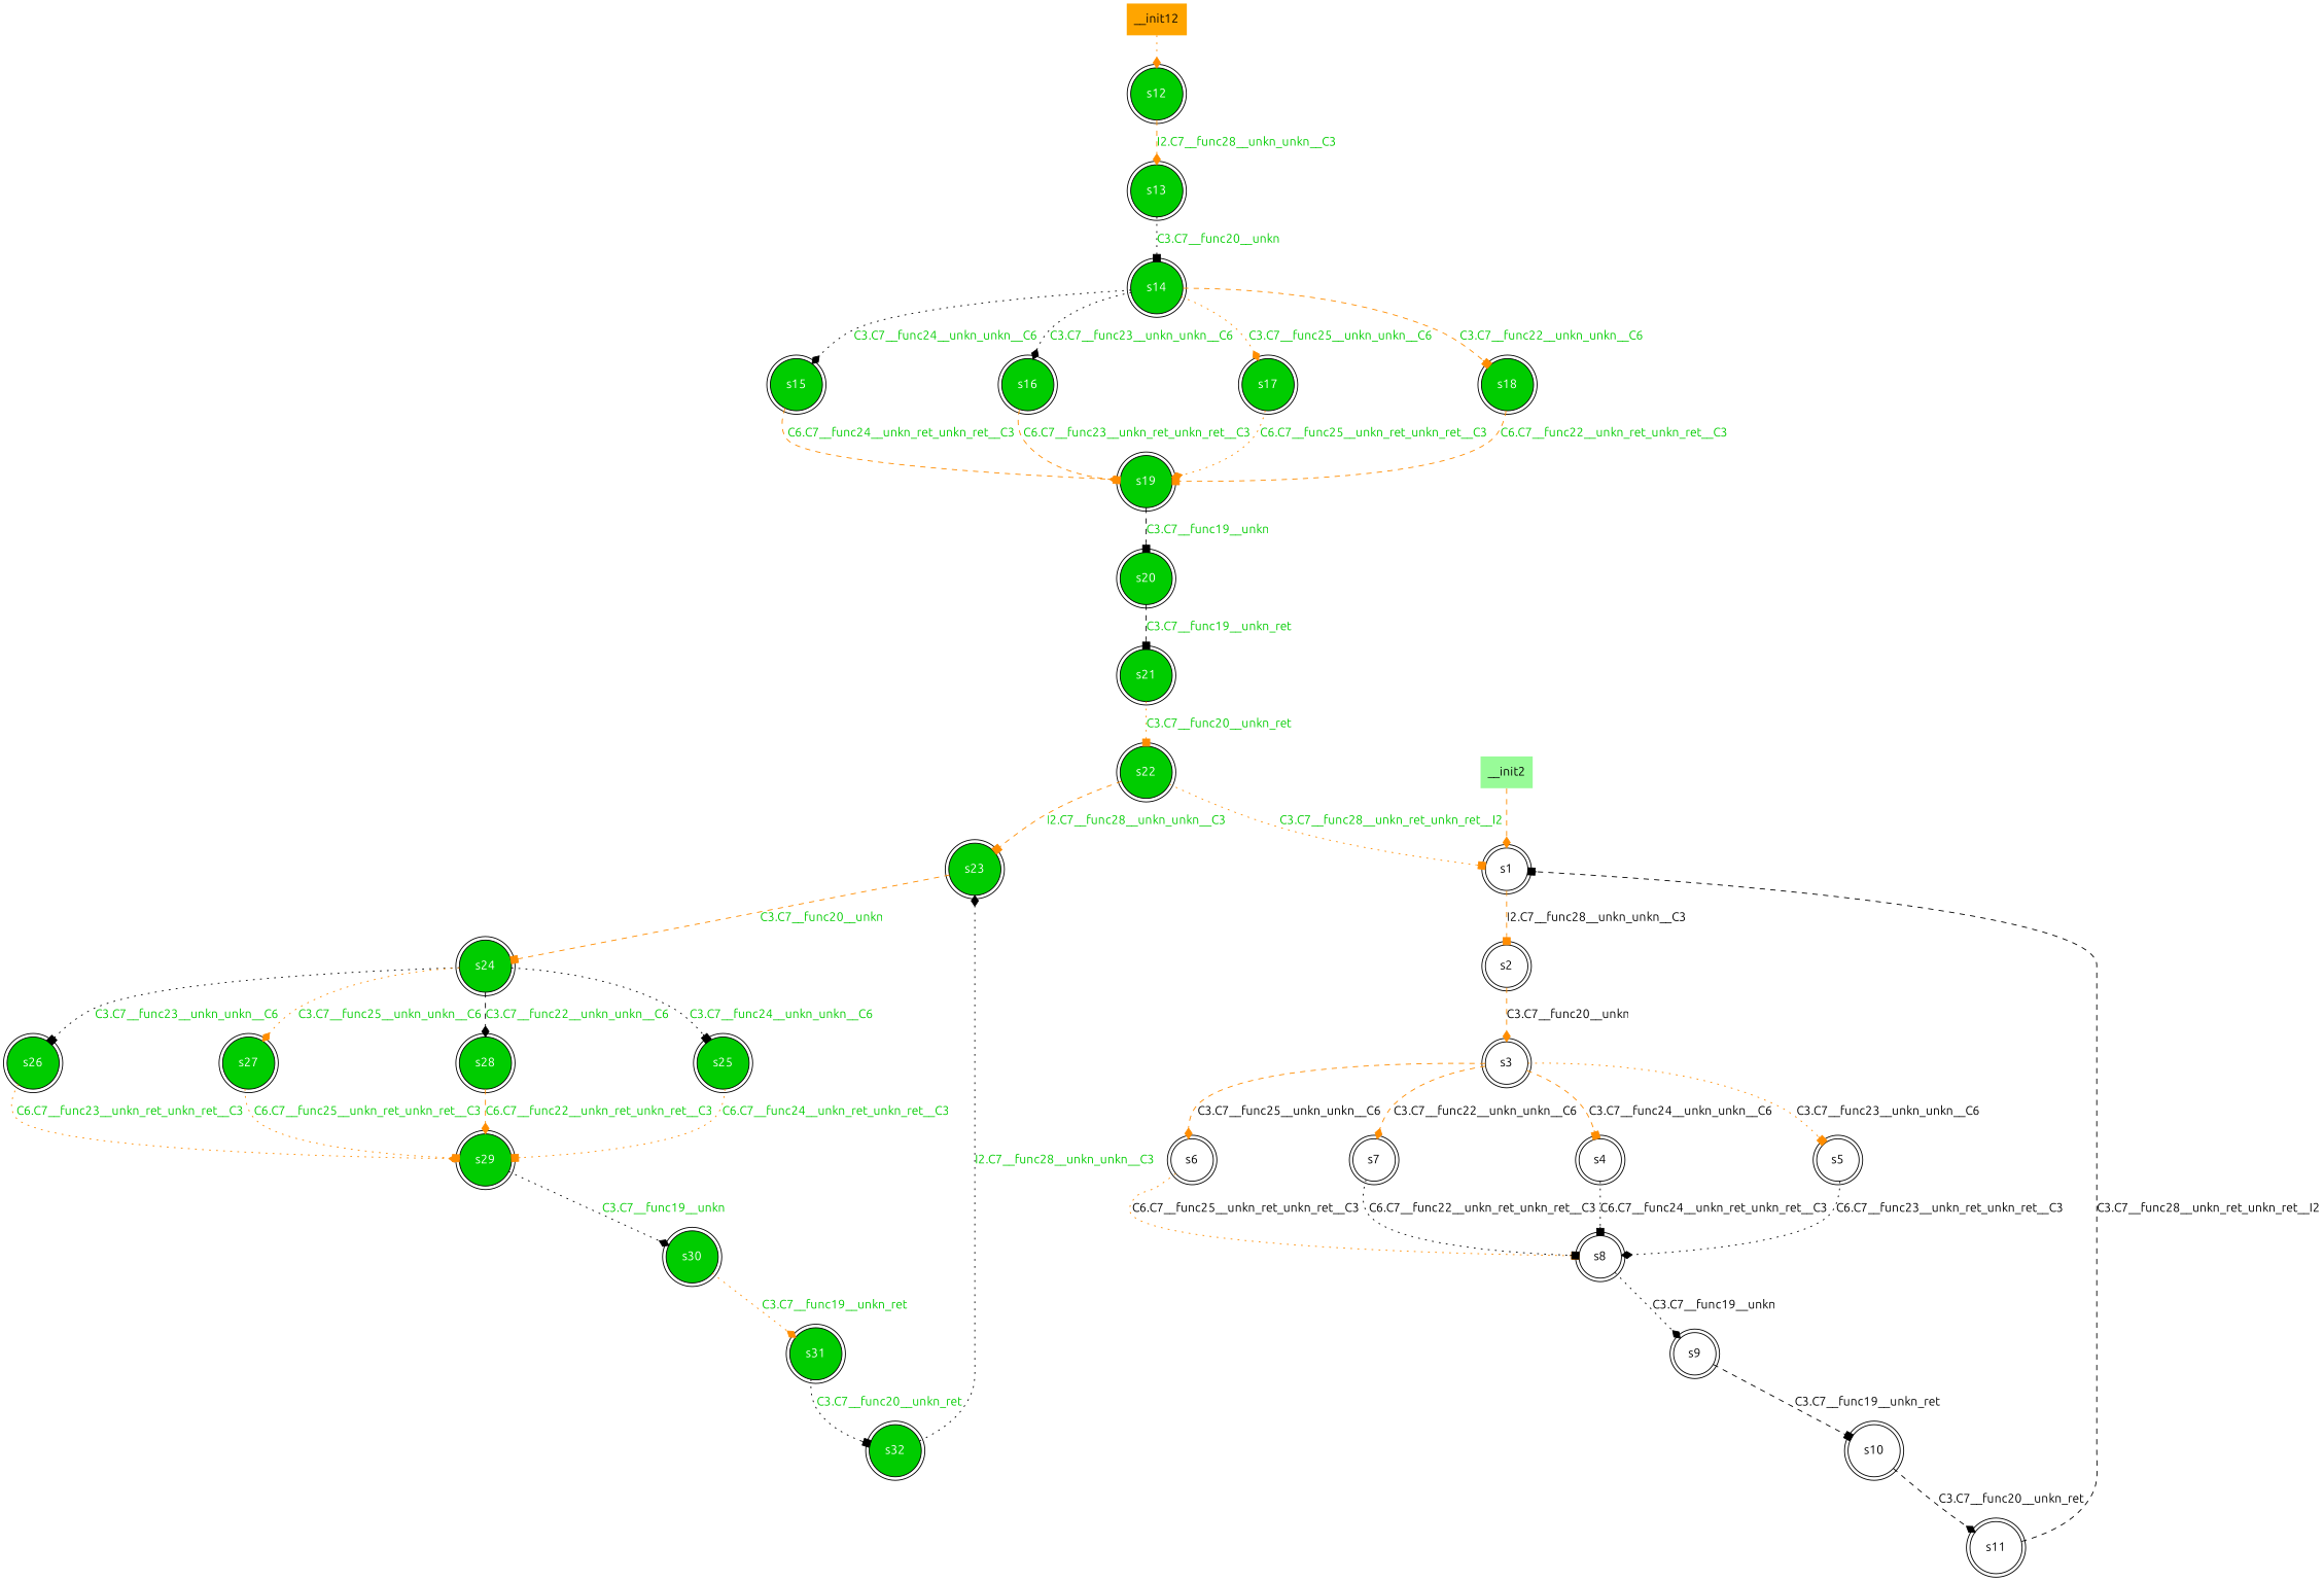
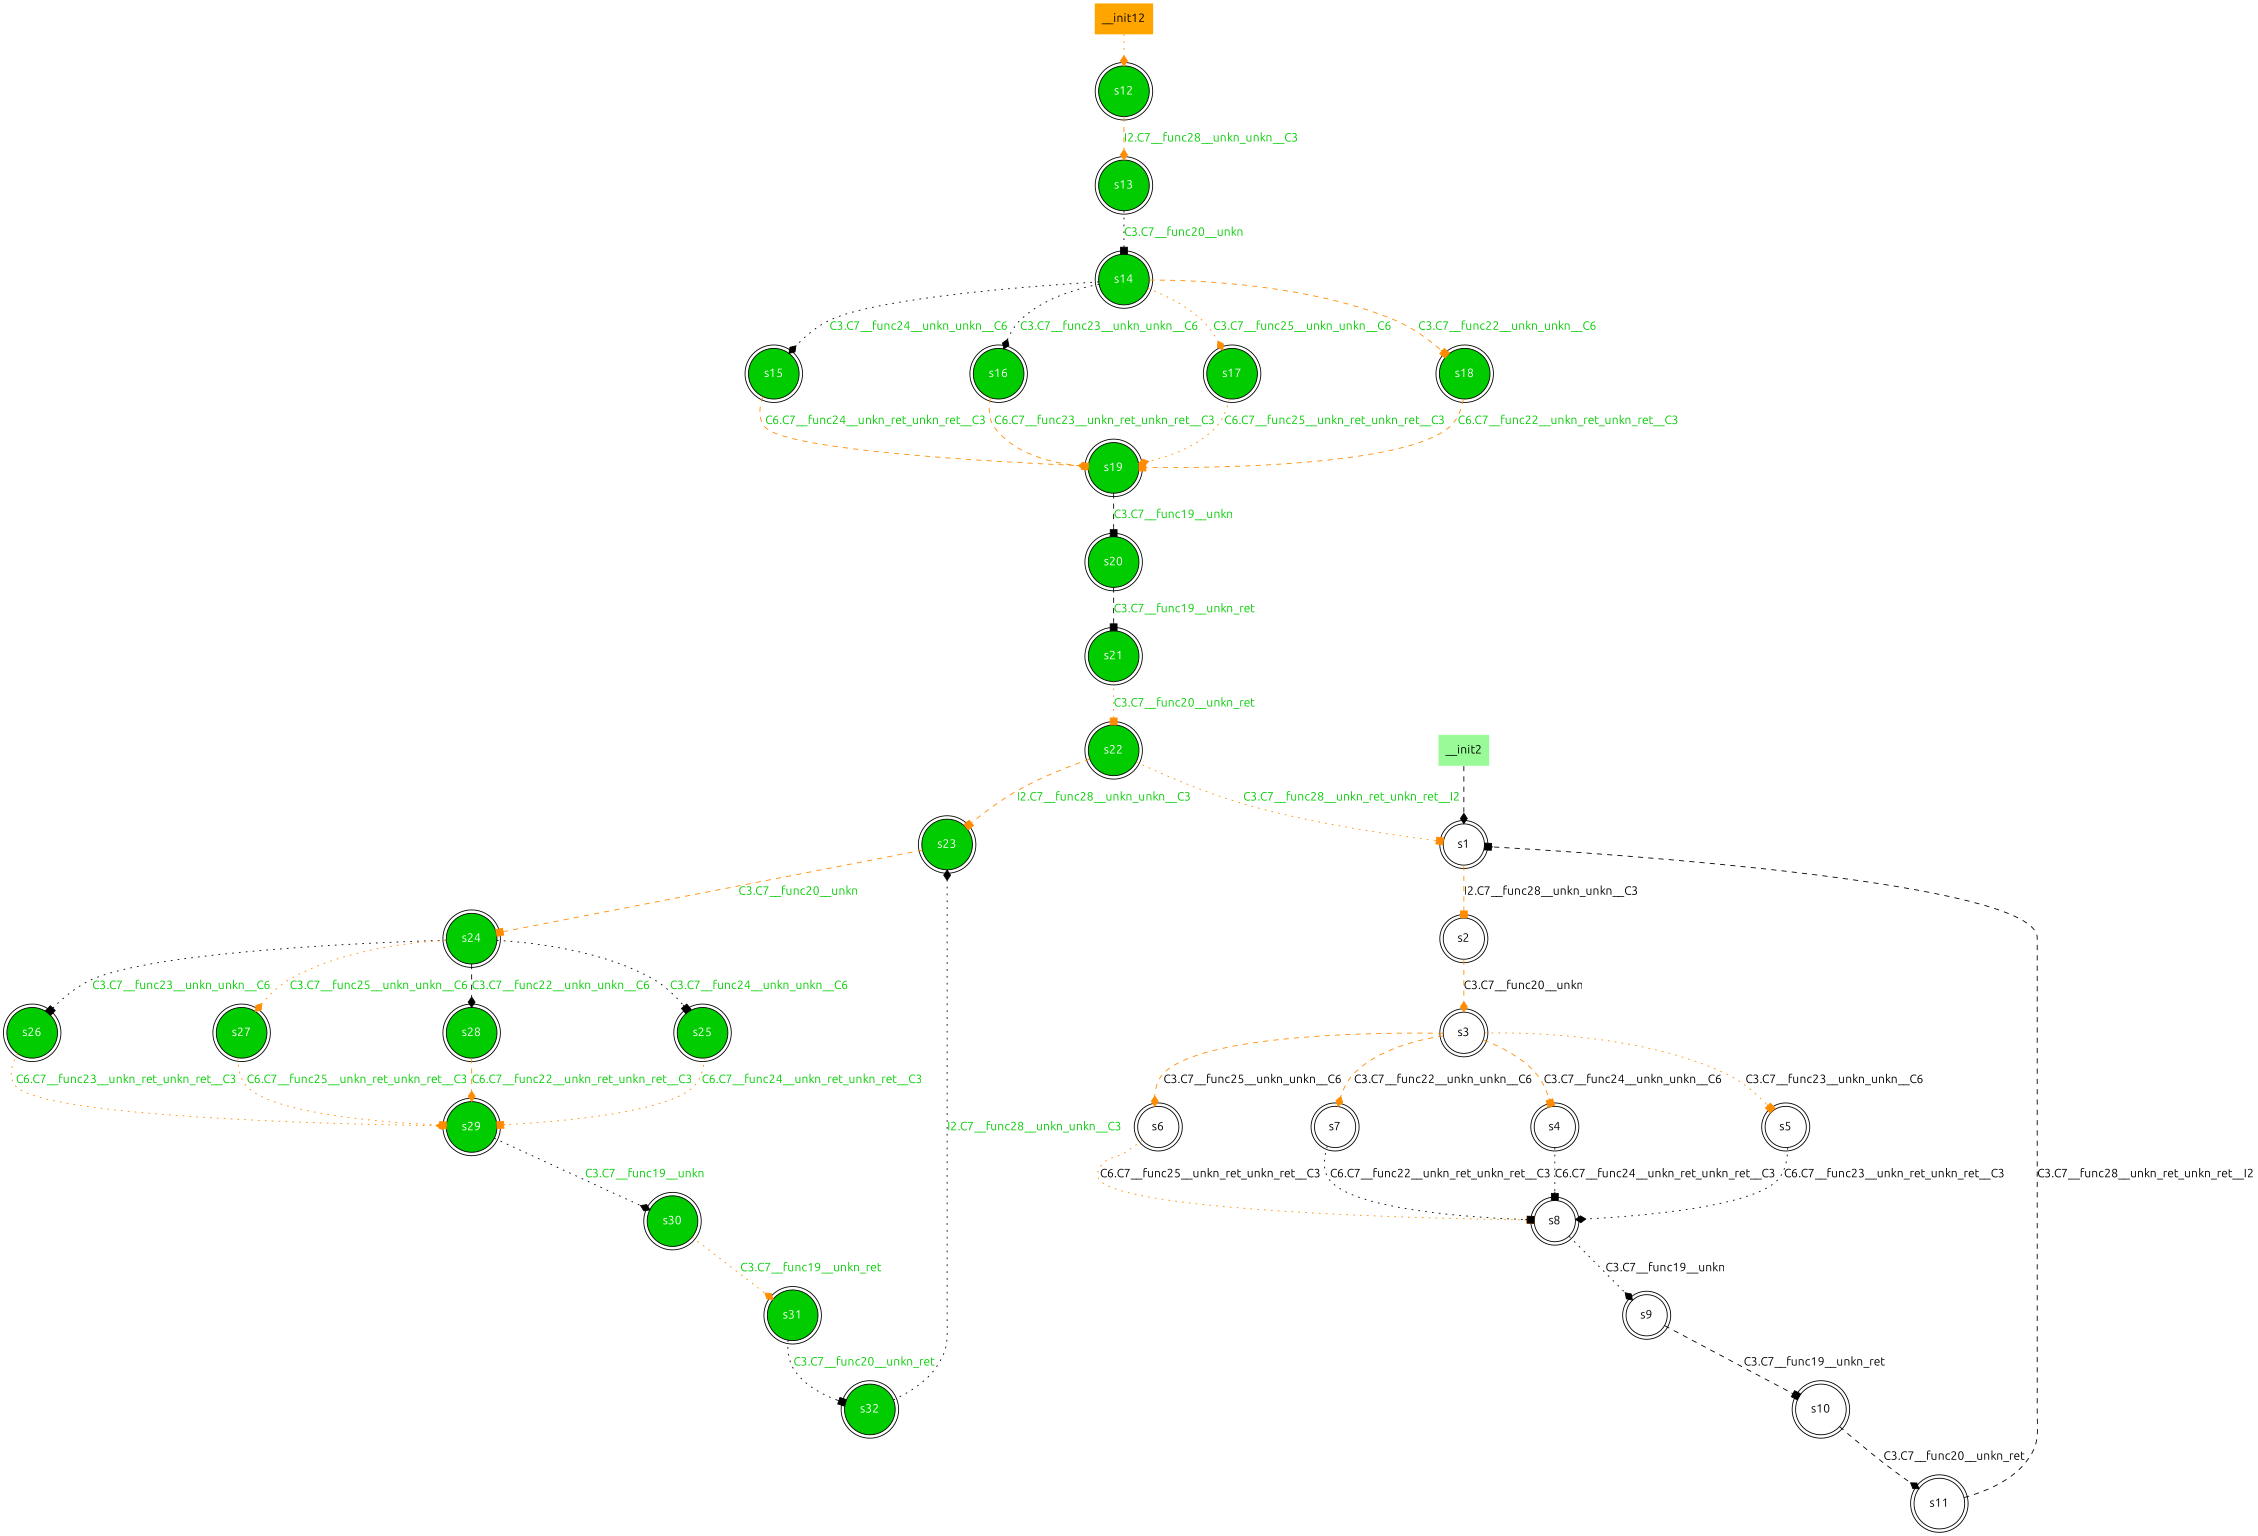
  digraph {
    fontname=Ubuntu
    node [fontname=Ubuntu shape=doublecircle fillcolor="#00cc00" fontcolor="#ffffff" style=filled]
    edge [arrowhead=box color=darkorange fontname=Ubuntu style=dotted]
    n1 [label=<s1> fillcolor="" fontcolor="" style=""]
    n2 [label=<s2> fillcolor="" fontcolor="" style=""]
    n3 [label=<s3> fillcolor="" fontcolor="" style=""]
    n4 [label=<s12>]
    n5 [label=<s13>]
    n6 [label=<s14>]
    n7 [label=<s4> fillcolor="" fontcolor="" style=""]
    n8 [label=<s5> fillcolor="" fontcolor="" style=""]
    n9 [label=<s6> fillcolor="" fontcolor="" style=""]
    n10 [label=<s7> fillcolor="" fontcolor="" style=""]
    n11 [label=<s8> fillcolor="" fontcolor="" style=""]
    n12 [label=<s9> fillcolor="" fontcolor="" style=""]
    n13 [label=<s10> fillcolor="" fontcolor="" style=""]
    n14 [label=<s11> fillcolor="" fontcolor="" style=""]
    n15 [label=<s15>]
    n16 [label=<s16>]
    n17 [label=<s17>]
    n18 [label=<s18>]
    n19 [label=<s19>]
    n20 [label=<s20>]
    n21 [label=<s21>]
    n22 [label=<s22>]
    n23 [label=<s23>]
    n24 [label=<s24>]
    n25 [label=<s25>]
    n26 [label=<s26>]
    n27 [label=<s27>]
    n28 [label=<s28>]
    n29 [label=<s29>]
    n30 [label=<s30>]
    n31 [label=<s31>]
    n32 [label=<s32>]
    n33 [color=red fillcolor=palegreen label=__init2 shape=none fontcolor=""]
    __init12 [color=red fillcolor=orange shape=none fontcolor=""]
    n1 -> n2 [label=<<font color="#000000">I2.C7__func28__unkn_unkn__C3</font>> style=dashed]
    n2 -> n3 [arrowhead=diamond label=<<font color="#000000">C3.C7__func20__unkn</font>> style=dashed]
    n3 -> n7 [label=<<font color="#000000">C3.C7__func24__unkn_unkn__C6</font>> style=dashed]
    n3 -> n8 [label=<<font color="#000000">C3.C7__func23__unkn_unkn__C6</font>>]
    n3 -> n9 [arrowhead=diamond label=<<font color="#000000">C3.C7__func25__unkn_unkn__C6</font>> style=dashed]
    n3 -> n10 [arrowhead=diamond label=<<font color="#000000">C3.C7__func22__unkn_unkn__C6</font>> style=dashed]
    n4 -> n5 [arrowhead=diamond label=<<font color="#00cc00">I2.C7__func28__unkn_unkn__C3</font>> style=dashed]
    n5 -> n6 [color=black label=<<font color="#00cc00">C3.C7__func20__unkn</font>>]
    n6 -> n15 [arrowhead=diamond color=black label=<<font color="#00cc00">C3.C7__func24__unkn_unkn__C6</font>>]
    n6 -> n16 [arrowhead=diamond color=black label=<<font color="#00cc00">C3.C7__func23__unkn_unkn__C6</font>>]
    n6 -> n17 [arrowhead=diamond label=<<font color="#00cc00">C3.C7__func25__unkn_unkn__C6</font>>]
    n6 -> n18 [label=<<font color="#00cc00">C3.C7__func22__unkn_unkn__C6</font>> style=dashed]
    n7 -> n11 [color=black label=<<font color="#000000">C6.C7__func24__unkn_ret_unkn_ret__C3</font>>]
    n8 -> n11 [arrowhead=diamond color=black label=<<font color="#000000">C6.C7__func23__unkn_ret_unkn_ret__C3</font>>]
    n9 -> n11 [label=<<font color="#000000">C6.C7__func25__unkn_ret_unkn_ret__C3</font>>]
    n10 -> n11 [color=black label=<<font color="#000000">C6.C7__func22__unkn_ret_unkn_ret__C3</font>>]
    n11 -> n12 [arrowhead=diamond color=black label=<<font color="#000000">C3.C7__func19__unkn</font>>]
    n12 -> n13 [color=black label=<<font color="#000000">C3.C7__func19__unkn_ret</font>> style=dashed]
    n13 -> n14 [arrowhead=diamond color=black label=<<font color="#000000">C3.C7__func20__unkn_ret</font>> style=dashed]
    n14 -> n1 [color=black label=<<font color="#000000">C3.C7__func28__unkn_ret_unkn_ret__I2</font>> style=dashed]
    n15 -> n19 [arrowhead=diamond label=<<font color="#00cc00">C6.C7__func24__unkn_ret_unkn_ret__C3</font>> style=dashed]
    n16 -> n19 [label=<<font color="#00cc00">C6.C7__func23__unkn_ret_unkn_ret__C3</font>> style=dashed]
    n17 -> n19 [arrowhead=diamond label=<<font color="#00cc00">C6.C7__func25__unkn_ret_unkn_ret__C3</font>>]
    n18 -> n19 [label=<<font color="#00cc00">C6.C7__func22__unkn_ret_unkn_ret__C3</font>> style=dashed]
    n19 -> n20 [color=black label=<<font color="#00cc00">C3.C7__func19__unkn</font>> style=dashed]
    n20 -> n21 [color=black label=<<font color="#00cc00">C3.C7__func19__unkn_ret</font>> style=dashed]
    n21 -> n22 [label=<<font color="#00cc00">C3.C7__func20__unkn_ret</font>>]
    n22 -> n1 [label=<<font color="#00cc00">C3.C7__func28__unkn_ret_unkn_ret__I2</font>>]
    n22 -> n23 [label=<<font color="#00cc00">I2.C7__func28__unkn_unkn__C3</font>> style=dashed]
    n23 -> n24 [label=<<font color="#00cc00">C3.C7__func20__unkn</font>> style=dashed]
    n24 -> n25 [color=black label=<<font color="#00cc00">C3.C7__func24__unkn_unkn__C6</font>>]
    n24 -> n26 [color=black label=<<font color="#00cc00">C3.C7__func23__unkn_unkn__C6</font>>]
    n24 -> n27 [arrowhead=diamond label=<<font color="#00cc00">C3.C7__func25__unkn_unkn__C6</font>>]
    n24 -> n28 [arrowhead=diamond color=black label=<<font color="#00cc00">C3.C7__func22__unkn_unkn__C6</font>> style=dashed]
    n25 -> n29 [label=<<font color="#00cc00">C6.C7__func24__unkn_ret_unkn_ret__C3</font>>]
    n26 -> n29 [arrowhead=diamond label=<<font color="#00cc00">C6.C7__func23__unkn_ret_unkn_ret__C3</font>>]
    n27 -> n29 [label=<<font color="#00cc00">C6.C7__func25__unkn_ret_unkn_ret__C3</font>>]
    n28 -> n29 [arrowhead=diamond label=<<font color="#00cc00">C6.C7__func22__unkn_ret_unkn_ret__C3</font>> style=dashed]
    n29 -> n30 [arrowhead=diamond color=black label=<<font color="#00cc00">C3.C7__func19__unkn</font>>]
    n30 -> n31 [arrowhead=diamond label=<<font color="#00cc00">C3.C7__func19__unkn_ret</font>>]
    n31 -> n32 [color=black label=<<font color="#00cc00">C3.C7__func20__unkn_ret</font>>]
    n32 -> n23 [arrowhead=diamond color=black label=<<font color="#00cc00">I2.C7__func28__unkn_unkn__C3</font>>]
-   n33 -> n1 [arrowhead=diamond style=dashed]
+   n33 -> n1 [arrowhead=diamond color=black style=dashed]
    __init12 -> n4 [arrowhead=diamond]
  }
